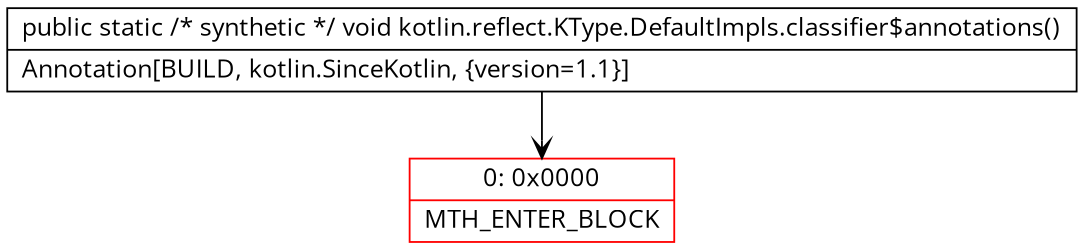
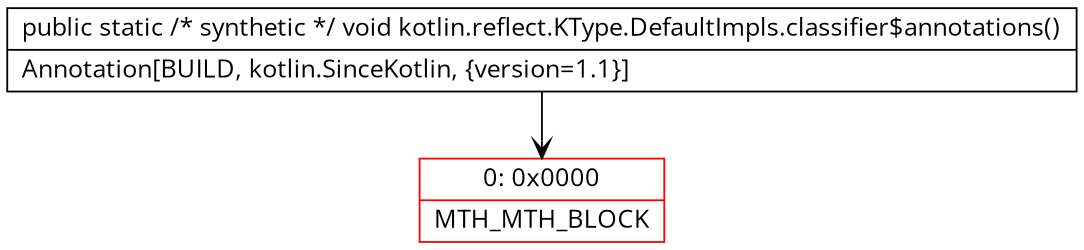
  digraph {
    fontname="Open Sans"
    node [shape=record fontname="Open Sans"]
-   n1 [color=red label="{0\:\ 0x0000|MTH_ENTER_BLOCK\l}"]
+   n1 [color=red label="{0\:\ 0x0000|MTH_MTH_BLOCK\l}"]
    n2 [label="{public static \/* synthetic *\/ void kotlin.reflect.KType.DefaultImpls.classifier$annotations()  | Annotation[BUILD, kotlin.SinceKotlin, \{version=1.1\}]\l}"]
    subgraph cluster_1 {
      label="R(0)"
    }
    n2 -> n1 [arrowhead=vee fontname="Open Sans"]
  }
